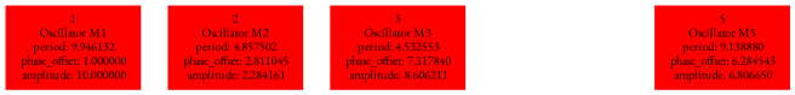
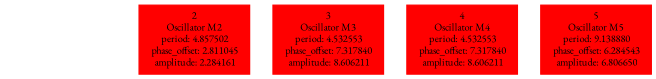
  digraph {
    forcelabels=true
    fontname="EB Garamond"
    node [color=red fontsize=8 shape=box style=filled fontname="EB Garamond"]
-   n1 [label=<1<BR />Oscillator M1<BR /> period: 9.946132<BR /> phase_offset: 1.000000<BR /> amplitude: 10.000000>]
    n2 [label=<2<BR />Oscillator M2<BR /> period: 4.857502<BR /> phase_offset: 2.811045<BR /> amplitude: 2.284161>]
    n3 [label=<3<BR />Oscillator M3<BR /> period: 4.532553<BR /> phase_offset: 7.317840<BR /> amplitude: 8.606211>]
+   n4 [label=<4<BR />Oscillator M4<BR /> period: 4.532553<BR /> phase_offset: 7.317840<BR /> amplitude: 8.606211>]
    n5 [label=<5<BR />Oscillator M5<BR /> period: 9.138880<BR /> phase_offset: 6.284543<BR /> amplitude: 6.806650>]
  }
